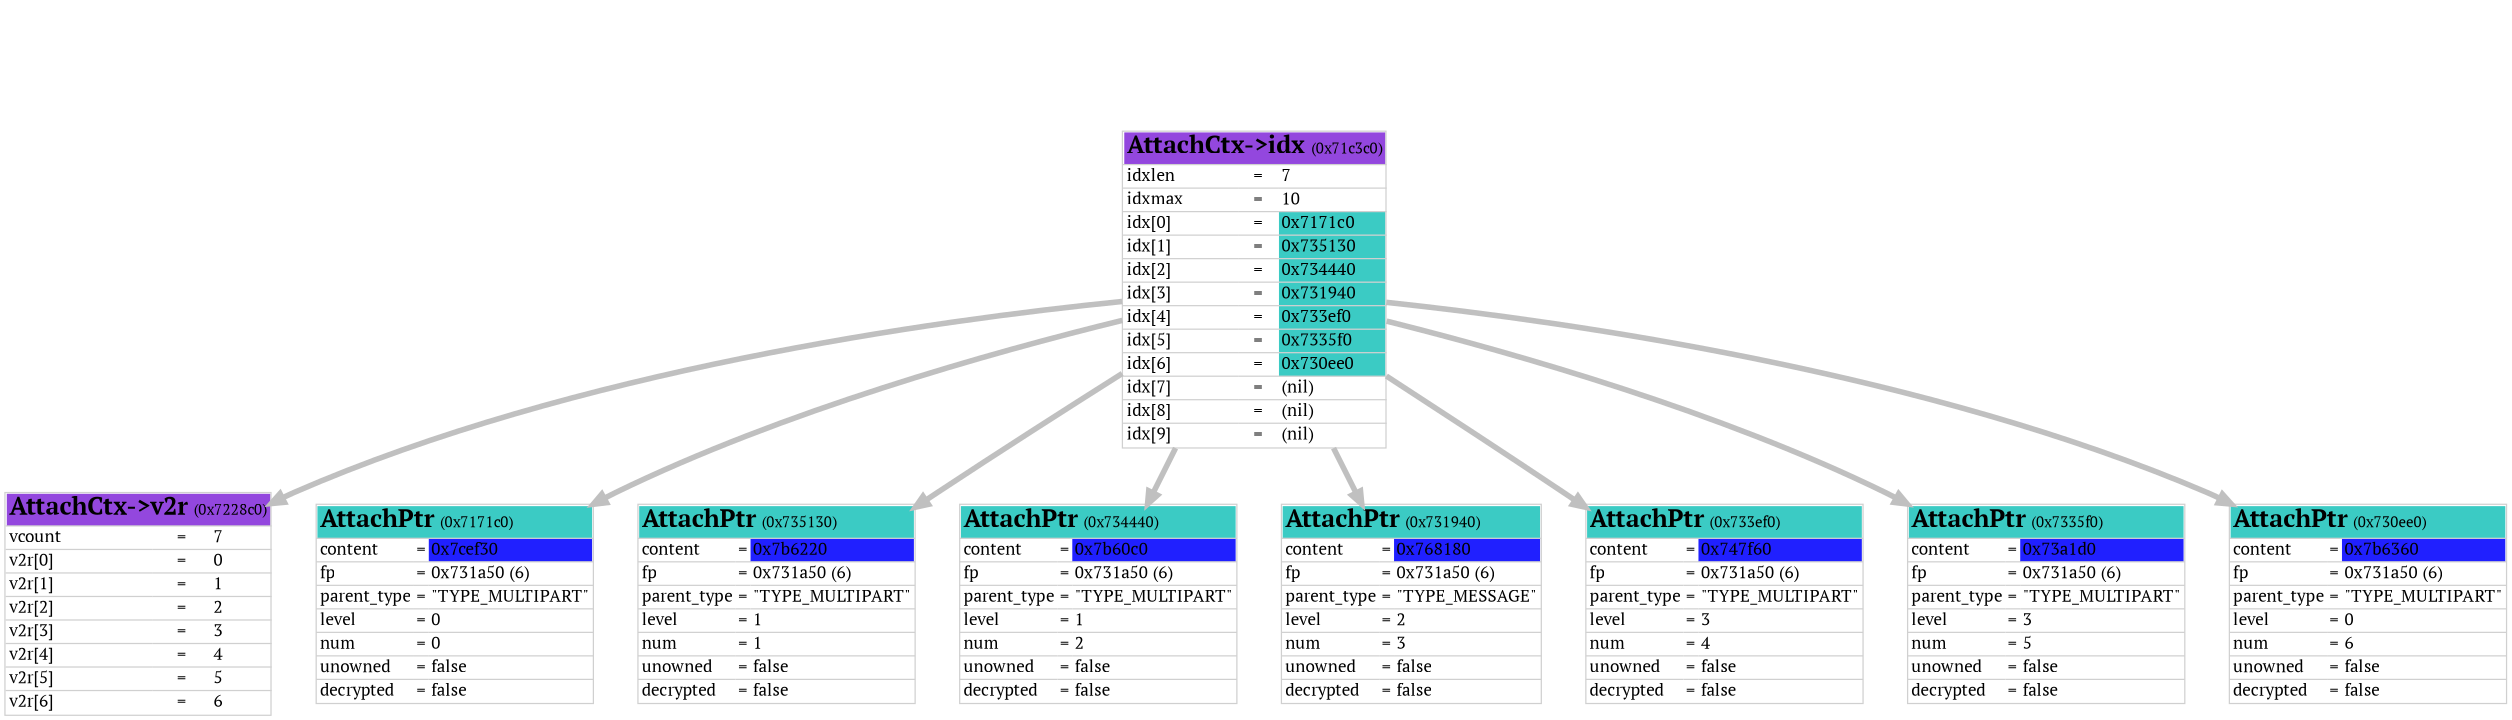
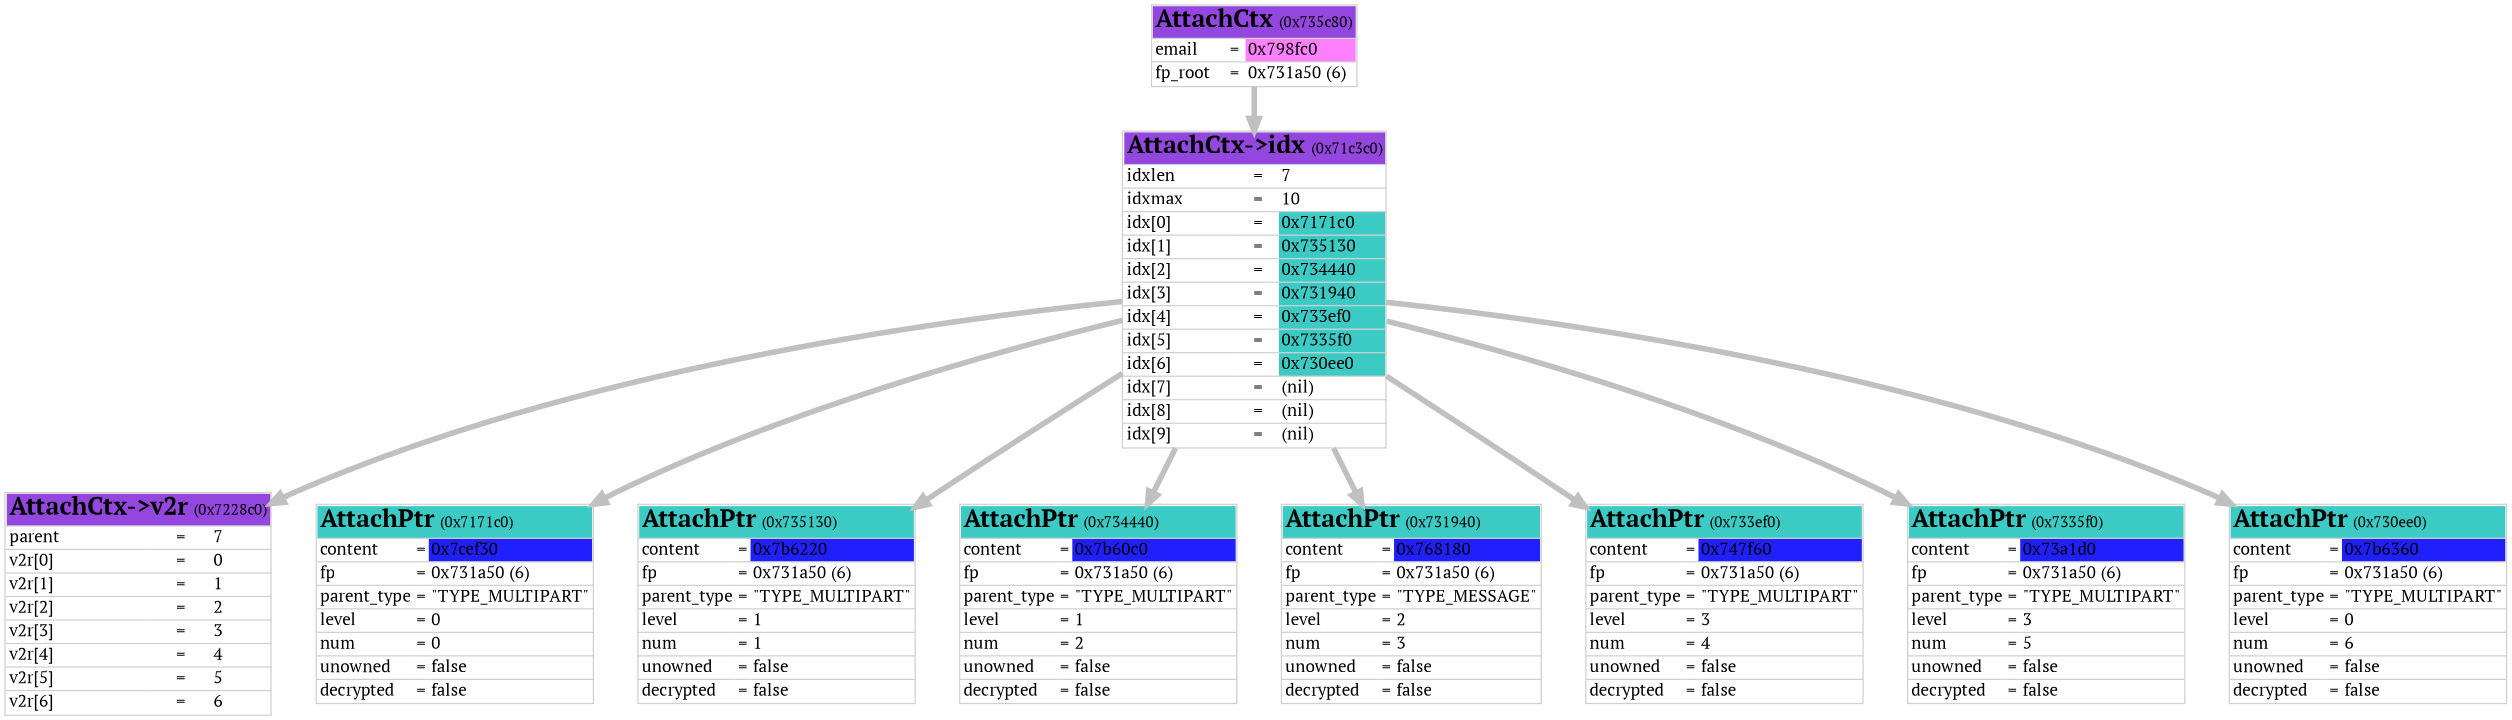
  digraph {
    fontname="PT Serif"
    nodesep=0.5
    rankdir=TB
    ranksep=0.5
    node [fontname="PT Serif" shape=plain]
    edge [arrowsize=1.0 color="#c0c0c0" fontname="PT Serif" penwidth=4.5]
+   n1 [label=<<table cellspacing="0" border="1" rows="*" color="#d0d0d0"> 		<tr> 			<td border="0" align="left" bgcolor="#9347de" port="top" colspan="3"><font color="#000000" point-size="20"><b>AttachCtx</b></font> <font point-size="12">(0x735c80)</font></td> 		</tr> 		<tr> 			<td border="0" align="left">email</td> 			<td border="0">=</td> 			<td border="0" align="left" bgcolor="#ff80ff">0x798fc0</td> 		</tr> 		<tr> 			<td border="0" align="left">fp_root</td> 			<td border="0">=</td> 			<td border="0" align="left">0x731a50 (6)</td> 		</tr> 		</table>>]
    n2 [label=<<table cellspacing="0" border="1" rows="*" color="#d0d0d0"> 		<tr> 			<td border="0" align="left" bgcolor="#9347de" port="top" colspan="3"><font color="#000000" point-size="20"><b>AttachCtx-&gt;idx</b></font> <font point-size="12">(0x71c3c0)</font></td> 		</tr> 		<tr> 			<td border="0" align="left">idxlen</td> 			<td border="0">=</td> 			<td border="0" align="left">7</td> 		</tr> 		<tr> 			<td border="0" align="left">idxmax</td> 			<td border="0">=</td> 			<td border="0" align="left">10</td> 		</tr> 		<tr> 			<td border="0" align="left">idx[0]</td> 			<td border="0">=</td> 			<td border="0" align="left" bgcolor="#3bcbc4">0x7171c0</td> 		</tr> 		<tr> 			<td border="0" align="left">idx[1]</td> 			<td border="0">=</td> 			<td border="0" align="left" bgcolor="#3bcbc4">0x735130</td> 		</tr> 		<tr> 			<td border="0" align="left">idx[2]</td> 			<td border="0">=</td> 			<td border="0" align="left" bgcolor="#3bcbc4">0x734440</td> 		</tr> 		<tr> 			<td border="0" align="left">idx[3]</td> 			<td border="0">=</td> 			<td border="0" align="left" bgcolor="#3bcbc4">0x731940</td> 		</tr> 		<tr> 			<td border="0" align="left">idx[4]</td> 			<td border="0">=</td> 			<td border="0" align="left" bgcolor="#3bcbc4">0x733ef0</td> 		</tr> 		<tr> 			<td border="0" align="left">idx[5]</td> 			<td border="0">=</td> 			<td border="0" align="left" bgcolor="#3bcbc4">0x7335f0</td> 		</tr> 		<tr> 			<td border="0" align="left">idx[6]</td> 			<td border="0">=</td> 			<td border="0" align="left" bgcolor="#3bcbc4">0x730ee0</td> 		</tr> 		<tr> 			<td border="0" align="left">idx[7]</td> 			<td border="0">=</td> 			<td border="0" align="left">(nil)</td> 		</tr> 		<tr> 			<td border="0" align="left">idx[8]</td> 			<td border="0">=</td> 			<td border="0" align="left">(nil)</td> 		</tr> 		<tr> 			<td border="0" align="left">idx[9]</td> 			<td border="0">=</td> 			<td border="0" align="left">(nil)</td> 		</tr> 		</table>>]
-   n3 [label=<<table cellspacing="0" border="1" rows="*" color="#d0d0d0"> 		<tr> 			<td border="0" align="left" bgcolor="#9347de" port="top" colspan="3"><font color="#000000" point-size="20"><b>AttachCtx-&gt;v2r</b></font> <font point-size="12">(0x7228c0)</font></td> 		</tr> 		<tr> 			<td border="0" align="left">vcount</td> 			<td border="0">=</td> 			<td border="0" align="left">7</td> 		</tr> 		<tr> 			<td border="0" align="left">v2r[0]</td> 			<td border="0">=</td> 			<td border="0" align="left">0</td> 		</tr> 		<tr> 			<td border="0" align="left">v2r[1]</td> 			<td border="0">=</td> 			<td border="0" align="left">1</td> 		</tr> 		<tr> 			<td border="0" align="left">v2r[2]</td> 			<td border="0">=</td> 			<td border="0" align="left">2</td> 		</tr> 		<tr> 			<td border="0" align="left">v2r[3]</td> 			<td border="0">=</td> 			<td border="0" align="left">3</td> 		</tr> 		<tr> 			<td border="0" align="left">v2r[4]</td> 			<td border="0">=</td> 			<td border="0" align="left">4</td> 		</tr> 		<tr> 			<td border="0" align="left">v2r[5]</td> 			<td border="0">=</td> 			<td border="0" align="left">5</td> 		</tr> 		<tr> 			<td border="0" align="left">v2r[6]</td> 			<td border="0">=</td> 			<td border="0" align="left">6</td> 		</tr> 		</table>>]
+   n3 [label=<<table cellspacing="0" border="1" rows="*" color="#d0d0d0"> 		<tr> 			<td border="0" align="left" bgcolor="#9347de" port="top" colspan="3"><font color="#000000" point-size="20"><b>AttachCtx-&gt;v2r</b></font> <font point-size="12">(0x7228c0)</font></td> 		</tr> 		<tr> 			<td border="0" align="left">parent</td> 			<td border="0">=</td> 			<td border="0" align="left">7</td> 		</tr> 		<tr> 			<td border="0" align="left">v2r[0]</td> 			<td border="0">=</td> 			<td border="0" align="left">0</td> 		</tr> 		<tr> 			<td border="0" align="left">v2r[1]</td> 			<td border="0">=</td> 			<td border="0" align="left">1</td> 		</tr> 		<tr> 			<td border="0" align="left">v2r[2]</td> 			<td border="0">=</td> 			<td border="0" align="left">2</td> 		</tr> 		<tr> 			<td border="0" align="left">v2r[3]</td> 			<td border="0">=</td> 			<td border="0" align="left">3</td> 		</tr> 		<tr> 			<td border="0" align="left">v2r[4]</td> 			<td border="0">=</td> 			<td border="0" align="left">4</td> 		</tr> 		<tr> 			<td border="0" align="left">v2r[5]</td> 			<td border="0">=</td> 			<td border="0" align="left">5</td> 		</tr> 		<tr> 			<td border="0" align="left">v2r[6]</td> 			<td border="0">=</td> 			<td border="0" align="left">6</td> 		</tr> 		</table>>]
    n4 [label=<<table cellspacing="0" border="1" rows="*" color="#d0d0d0"> 		<tr> 			<td border="0" align="left" bgcolor="#3bcbc4" port="top" colspan="3"><font color="#000000" point-size="20"><b>AttachPtr</b></font> <font point-size="12">(0x7171c0)</font></td> 		</tr> 		<tr> 			<td border="0" align="left">content</td> 			<td border="0">=</td> 			<td border="0" align="left" bgcolor="#2020ff">0x7cef30</td> 		</tr> 		<tr> 			<td border="0" align="left">fp</td> 			<td border="0">=</td> 			<td border="0" align="left">0x731a50 (6)</td> 		</tr> 		<tr> 			<td border="0" align="left">parent_type</td> 			<td border="0">=</td> 			<td border="0" align="left">"TYPE_MULTIPART"</td> 		</tr> 		<tr> 			<td border="0" align="left">level</td> 			<td border="0">=</td> 			<td border="0" align="left">0</td> 		</tr> 		<tr> 			<td border="0" align="left">num</td> 			<td border="0">=</td> 			<td border="0" align="left">0</td> 		</tr> 		<tr> 			<td border="0" align="left">unowned</td> 			<td border="0">=</td> 			<td border="0" align="left">false</td> 		</tr> 		<tr> 			<td border="0" align="left">decrypted</td> 			<td border="0">=</td> 			<td border="0" align="left">false</td> 		</tr> 		</table>>]
    n5 [label=<<table cellspacing="0" border="1" rows="*" color="#d0d0d0"> 		<tr> 			<td border="0" align="left" bgcolor="#3bcbc4" port="top" colspan="3"><font color="#000000" point-size="20"><b>AttachPtr</b></font> <font point-size="12">(0x735130)</font></td> 		</tr> 		<tr> 			<td border="0" align="left">content</td> 			<td border="0">=</td> 			<td border="0" align="left" bgcolor="#2020ff">0x7b6220</td> 		</tr> 		<tr> 			<td border="0" align="left">fp</td> 			<td border="0">=</td> 			<td border="0" align="left">0x731a50 (6)</td> 		</tr> 		<tr> 			<td border="0" align="left">parent_type</td> 			<td border="0">=</td> 			<td border="0" align="left">"TYPE_MULTIPART"</td> 		</tr> 		<tr> 			<td border="0" align="left">level</td> 			<td border="0">=</td> 			<td border="0" align="left">1</td> 		</tr> 		<tr> 			<td border="0" align="left">num</td> 			<td border="0">=</td> 			<td border="0" align="left">1</td> 		</tr> 		<tr> 			<td border="0" align="left">unowned</td> 			<td border="0">=</td> 			<td border="0" align="left">false</td> 		</tr> 		<tr> 			<td border="0" align="left">decrypted</td> 			<td border="0">=</td> 			<td border="0" align="left">false</td> 		</tr> 		</table>>]
    n6 [label=<<table cellspacing="0" border="1" rows="*" color="#d0d0d0"> 		<tr> 			<td border="0" align="left" bgcolor="#3bcbc4" port="top" colspan="3"><font color="#000000" point-size="20"><b>AttachPtr</b></font> <font point-size="12">(0x734440)</font></td> 		</tr> 		<tr> 			<td border="0" align="left">content</td> 			<td border="0">=</td> 			<td border="0" align="left" bgcolor="#2020ff">0x7b60c0</td> 		</tr> 		<tr> 			<td border="0" align="left">fp</td> 			<td border="0">=</td> 			<td border="0" align="left">0x731a50 (6)</td> 		</tr> 		<tr> 			<td border="0" align="left">parent_type</td> 			<td border="0">=</td> 			<td border="0" align="left">"TYPE_MULTIPART"</td> 		</tr> 		<tr> 			<td border="0" align="left">level</td> 			<td border="0">=</td> 			<td border="0" align="left">1</td> 		</tr> 		<tr> 			<td border="0" align="left">num</td> 			<td border="0">=</td> 			<td border="0" align="left">2</td> 		</tr> 		<tr> 			<td border="0" align="left">unowned</td> 			<td border="0">=</td> 			<td border="0" align="left">false</td> 		</tr> 		<tr> 			<td border="0" align="left">decrypted</td> 			<td border="0">=</td> 			<td border="0" align="left">false</td> 		</tr> 		</table>>]
    n7 [label=<<table cellspacing="0" border="1" rows="*" color="#d0d0d0"> 		<tr> 			<td border="0" align="left" bgcolor="#3bcbc4" port="top" colspan="3"><font color="#000000" point-size="20"><b>AttachPtr</b></font> <font point-size="12">(0x731940)</font></td> 		</tr> 		<tr> 			<td border="0" align="left">content</td> 			<td border="0">=</td> 			<td border="0" align="left" bgcolor="#2020ff">0x768180</td> 		</tr> 		<tr> 			<td border="0" align="left">fp</td> 			<td border="0">=</td> 			<td border="0" align="left">0x731a50 (6)</td> 		</tr> 		<tr> 			<td border="0" align="left">parent_type</td> 			<td border="0">=</td> 			<td border="0" align="left">"TYPE_MESSAGE"</td> 		</tr> 		<tr> 			<td border="0" align="left">level</td> 			<td border="0">=</td> 			<td border="0" align="left">2</td> 		</tr> 		<tr> 			<td border="0" align="left">num</td> 			<td border="0">=</td> 			<td border="0" align="left">3</td> 		</tr> 		<tr> 			<td border="0" align="left">unowned</td> 			<td border="0">=</td> 			<td border="0" align="left">false</td> 		</tr> 		<tr> 			<td border="0" align="left">decrypted</td> 			<td border="0">=</td> 			<td border="0" align="left">false</td> 		</tr> 		</table>>]
    n8 [label=<<table cellspacing="0" border="1" rows="*" color="#d0d0d0"> 		<tr> 			<td border="0" align="left" bgcolor="#3bcbc4" port="top" colspan="3"><font color="#000000" point-size="20"><b>AttachPtr</b></font> <font point-size="12">(0x733ef0)</font></td> 		</tr> 		<tr> 			<td border="0" align="left">content</td> 			<td border="0">=</td> 			<td border="0" align="left" bgcolor="#2020ff">0x747f60</td> 		</tr> 		<tr> 			<td border="0" align="left">fp</td> 			<td border="0">=</td> 			<td border="0" align="left">0x731a50 (6)</td> 		</tr> 		<tr> 			<td border="0" align="left">parent_type</td> 			<td border="0">=</td> 			<td border="0" align="left">"TYPE_MULTIPART"</td> 		</tr> 		<tr> 			<td border="0" align="left">level</td> 			<td border="0">=</td> 			<td border="0" align="left">3</td> 		</tr> 		<tr> 			<td border="0" align="left">num</td> 			<td border="0">=</td> 			<td border="0" align="left">4</td> 		</tr> 		<tr> 			<td border="0" align="left">unowned</td> 			<td border="0">=</td> 			<td border="0" align="left">false</td> 		</tr> 		<tr> 			<td border="0" align="left">decrypted</td> 			<td border="0">=</td> 			<td border="0" align="left">false</td> 		</tr> 		</table>>]
    n9 [label=<<table cellspacing="0" border="1" rows="*" color="#d0d0d0"> 		<tr> 			<td border="0" align="left" bgcolor="#3bcbc4" port="top" colspan="3"><font color="#000000" point-size="20"><b>AttachPtr</b></font> <font point-size="12">(0x7335f0)</font></td> 		</tr> 		<tr> 			<td border="0" align="left">content</td> 			<td border="0">=</td> 			<td border="0" align="left" bgcolor="#2020ff">0x73a1d0</td> 		</tr> 		<tr> 			<td border="0" align="left">fp</td> 			<td border="0">=</td> 			<td border="0" align="left">0x731a50 (6)</td> 		</tr> 		<tr> 			<td border="0" align="left">parent_type</td> 			<td border="0">=</td> 			<td border="0" align="left">"TYPE_MULTIPART"</td> 		</tr> 		<tr> 			<td border="0" align="left">level</td> 			<td border="0">=</td> 			<td border="0" align="left">3</td> 		</tr> 		<tr> 			<td border="0" align="left">num</td> 			<td border="0">=</td> 			<td border="0" align="left">5</td> 		</tr> 		<tr> 			<td border="0" align="left">unowned</td> 			<td border="0">=</td> 			<td border="0" align="left">false</td> 		</tr> 		<tr> 			<td border="0" align="left">decrypted</td> 			<td border="0">=</td> 			<td border="0" align="left">false</td> 		</tr> 		</table>>]
    n10 [label=<<table cellspacing="0" border="1" rows="*" color="#d0d0d0"> 		<tr> 			<td border="0" align="left" bgcolor="#3bcbc4" port="top" colspan="3"><font color="#000000" point-size="20"><b>AttachPtr</b></font> <font point-size="12">(0x730ee0)</font></td> 		</tr> 		<tr> 			<td border="0" align="left">content</td> 			<td border="0">=</td> 			<td border="0" align="left" bgcolor="#2020ff">0x7b6360</td> 		</tr> 		<tr> 			<td border="0" align="left">fp</td> 			<td border="0">=</td> 			<td border="0" align="left">0x731a50 (6)</td> 		</tr> 		<tr> 			<td border="0" align="left">parent_type</td> 			<td border="0">=</td> 			<td border="0" align="left">"TYPE_MULTIPART"</td> 		</tr> 		<tr> 			<td border="0" align="left">level</td> 			<td border="0">=</td> 			<td border="0" align="left">0</td> 		</tr> 		<tr> 			<td border="0" align="left">num</td> 			<td border="0">=</td> 			<td border="0" align="left">6</td> 		</tr> 		<tr> 			<td border="0" align="left">unowned</td> 			<td border="0">=</td> 			<td border="0" align="left">false</td> 		</tr> 		<tr> 			<td border="0" align="left">decrypted</td> 			<td border="0">=</td> 			<td border="0" align="left">false</td> 		</tr> 		</table>>]
+   n1 -> n2
    n2 -> n3
    n2 -> n4
    n2 -> n5
    n2 -> n6
    n2 -> n7
    n2 -> n8
    n2 -> n9
    n2 -> n10
  }
